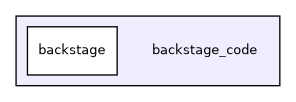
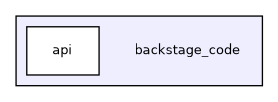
  digraph {
    compound=true
    node [fontname=Helvetica fontsize=10]
    n1 [label=backstage_code shape=plaintext]
-   n2 [color=black fillcolor=white label=backstage shape=box style=filled]
+   n2 [color=black fillcolor=white label=api shape=box style=filled]
    subgraph cluster_1 {
      bgcolor="#eeeeff"
      pencolor=black
      n1
      n2
    }
  }
